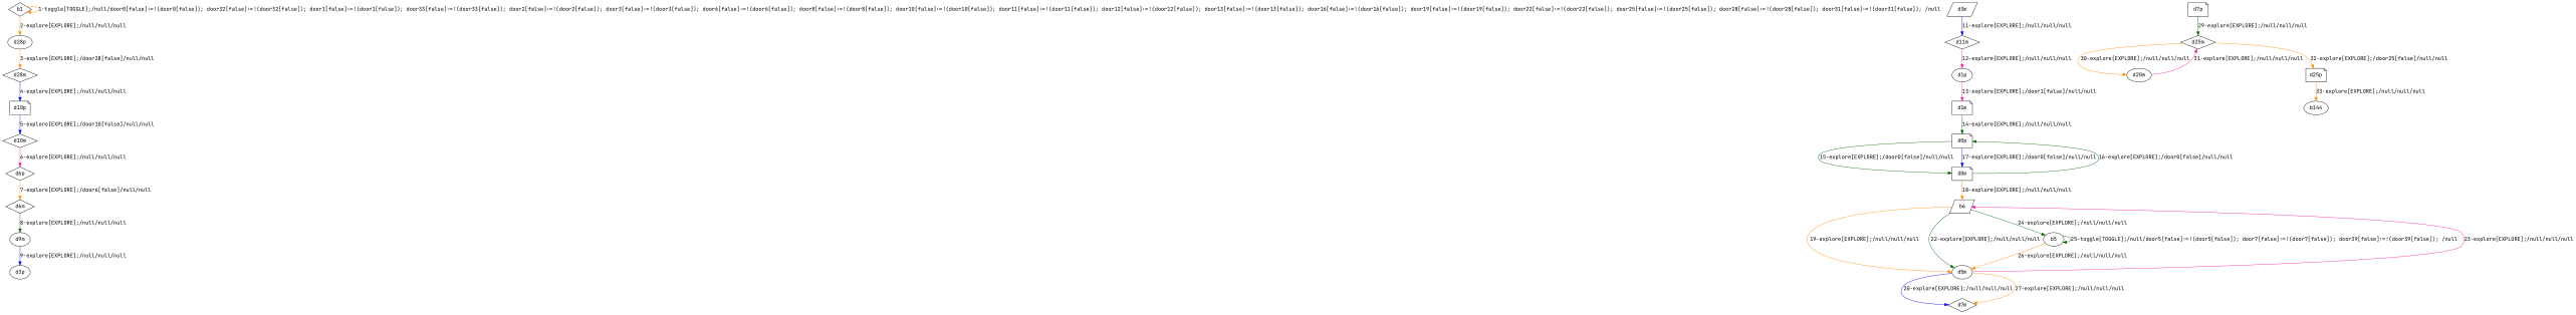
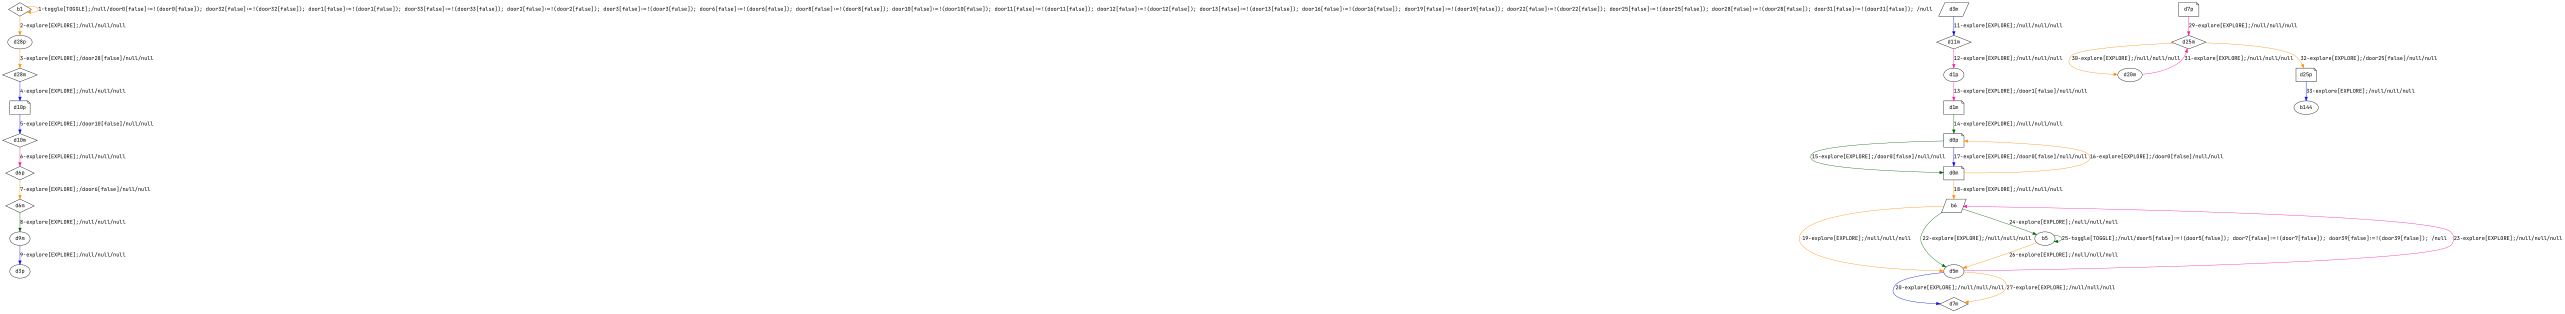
  digraph {
    fontname="JetBrains Mono"
    node [fontname="JetBrains Mono" shape=diamond]
    edge [color=darkorange fontname="JetBrains Mono"]
    b1
    d28p [shape=ellipse]
    d28m
    d10p [shape=note]
    d10m
    d6p
    d6m
    d9m [shape=ellipse]
    d3p [shape=ellipse]
    d3m [shape=parallelogram]
    d11m
    d1p [shape=ellipse]
    d1m [shape=note]
    d0p [shape=note]
    d0m [shape=note]
    b6 [shape=parallelogram]
    d5m [shape=ellipse]
    b5 [shape=ellipse]
    d7m
    d7p [shape=note]
    d25m
    d20m [shape=ellipse]
    d25p [shape=note]
    b144 [shape=ellipse]
    b1 -> b1 [label="1-toggle[TOGGLE];/null/door0[false]:=!(door0[false]); door32[false]:=!(door32[false]); door1[false]:=!(door1[false]); door33[false]:=!(door33[false]); door2[false]:=!(door2[false]); door3[false]:=!(door3[false]); door6[false]:=!(door6[false]); door8[false]:=!(door8[false]); door10[false]:=!(door10[false]); door11[false]:=!(door11[false]); door12[false]:=!(door12[false]); door13[false]:=!(door13[false]); door16[false]:=!(door16[false]); door19[false]:=!(door19[false]); door22[false]:=!(door22[false]); door25[false]:=!(door25[false]); door28[false]:=!(door28[false]); door31[false]:=!(door31[false]); /null"]
    b1 -> d28p [label="2-explore[EXPLORE];/null/null/null"]
    d28p -> d28m [label="3-explore[EXPLORE];/door28[false]/null/null"]
    d28m -> d10p [color=blue label="4-explore[EXPLORE];/null/null/null"]
    d10p -> d10m [color=blue label="5-explore[EXPLORE];/door10[false]/null/null"]
    d10m -> d6p [color=deeppink label="6-explore[EXPLORE];/null/null/null"]
    d6p -> d6m [label="7-explore[EXPLORE];/door6[false]/null/null"]
    d6m -> d9m [color=darkgreen label="8-explore[EXPLORE];/null/null/null"]
    d9m -> d3p [color=blue label="9-explore[EXPLORE];/null/null/null"]
    d3m -> d11m [color=blue label="11-explore[EXPLORE];/null/null/null"]
    d11m -> d1p [color=deeppink label="12-explore[EXPLORE];/null/null/null"]
    d1p -> d1m [color=deeppink label="13-explore[EXPLORE];/door1[false]/null/null"]
    d1m -> d0p [color=darkgreen label="14-explore[EXPLORE];/null/null/null"]
    d0p -> d0m [color=darkgreen label="15-explore[EXPLORE];/door0[false]/null/null"]
    d0p -> d0m [color=blue label="17-explore[EXPLORE];/door0[false]/null/null"]
-   d0m -> d0p [color=darkgreen label="16-explore[EXPLORE];/door0[false]/null/null"]
+   d0m -> d0p [label="16-explore[EXPLORE];/door0[false]/null/null"]
    d0m -> b6 [label="18-explore[EXPLORE];/null/null/null"]
    b6 -> d5m [label="19-explore[EXPLORE];/null/null/null"]
    b6 -> d5m [color=darkgreen label="22-explore[EXPLORE];/null/null/null"]
    b6 -> b5 [color=darkgreen label="24-explore[EXPLORE];/null/null/null"]
    d5m -> b6 [color=deeppink label="23-explore[EXPLORE];/null/null/null"]
    d5m -> d7m [color=blue label="20-explore[EXPLORE];/null/null/null"]
    d5m -> d7m [label="27-explore[EXPLORE];/null/null/null"]
    b5 -> d5m [label="26-explore[EXPLORE];/null/null/null"]
    b5 -> b5 [color=darkgreen label="25-toggle[TOGGLE];/null/door5[false]:=!(door5[false]); door7[false]:=!(door7[false]); door39[false]:=!(door39[false]); /null"]
-   d7p -> d25m [color=darkgreen label="29-explore[EXPLORE];/null/null/null"]
+   d7p -> d25m [color=deeppink label="29-explore[EXPLORE];/null/null/null"]
    d25m -> d20m [label="30-explore[EXPLORE];/null/null/null"]
    d25m -> d25p [label="32-explore[EXPLORE];/door25[false]/null/null"]
    d20m -> d25m [color=deeppink label="31-explore[EXPLORE];/null/null/null"]
-   d25p -> b144 [label="33-explore[EXPLORE];/null/null/null"]
+   d25p -> b144 [color=blue label="33-explore[EXPLORE];/null/null/null"]
  }
